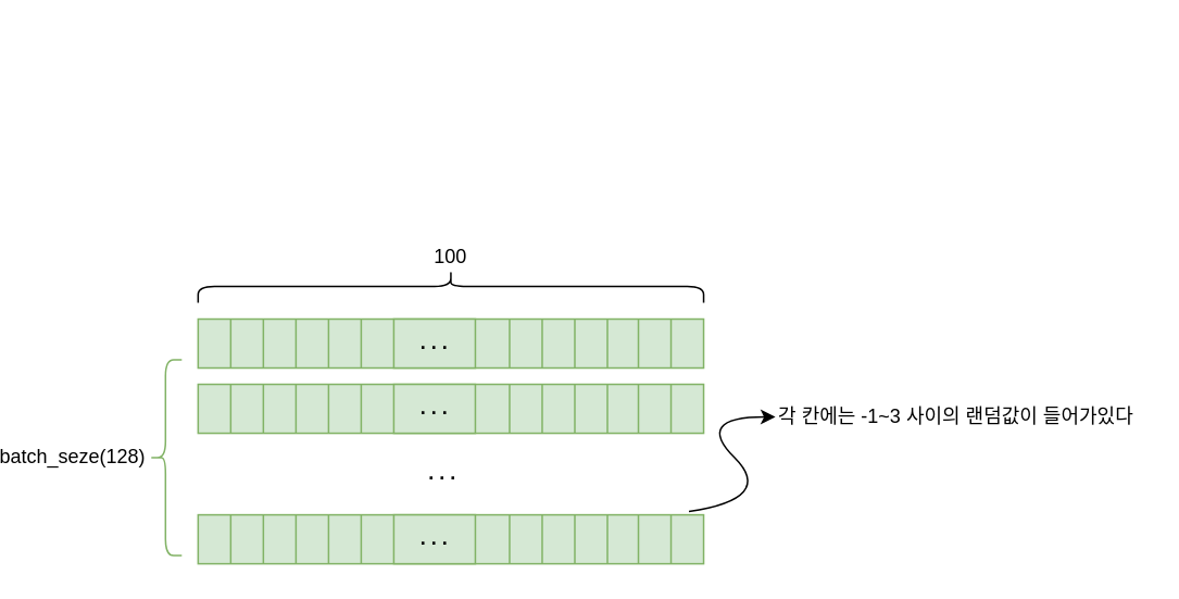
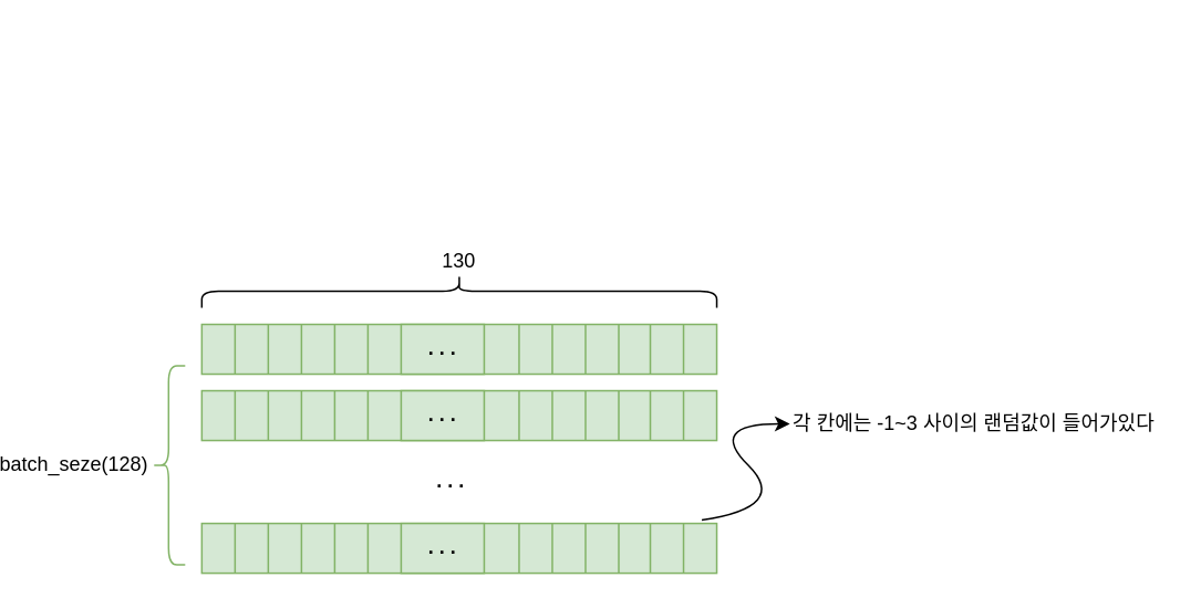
  <mxCell id="0" />
  <mxCell id="1" parent="0" />
  <mxCell id="2" value="" style="rounded=0;whiteSpace=wrap;html=1;fillColor=#d5e8d4;strokeColor=#82b366;" vertex="1" parent="1"><mxGeometry x="50" y="195" width="310" height="30" as="geometry" /></mxCell>
  <mxCell id="3" value=". . ." style="text;html=1;align=center;verticalAlign=middle;whiteSpace=wrap;rounded=0;fontStyle=1;fillColor=none;strokeColor=none;" vertex="1" parent="1"><mxGeometry x="170" y="275" width="60" height="30" as="geometry" /></mxCell>
  <mxCell id="4" value="" style="endArrow=none;html=1;rounded=0;fillColor=#d5e8d4;strokeColor=#82b366;" edge="1" parent="1"><mxGeometry width="50" height="50" relative="1" as="geometry"><mxPoint x="340" y="225" as="sourcePoint" /><mxPoint x="340" y="195" as="targetPoint" /></mxGeometry></mxCell>
  <mxCell id="5" value="" style="endArrow=none;html=1;rounded=0;fillColor=#d5e8d4;strokeColor=#82b366;" edge="1" parent="1"><mxGeometry width="50" height="50" relative="1" as="geometry"><mxPoint x="70" y="225" as="sourcePoint" /><mxPoint x="70" y="195" as="targetPoint" /></mxGeometry></mxCell>
  <mxCell id="6" value=". . ." style="text;html=1;align=center;verticalAlign=middle;whiteSpace=wrap;rounded=0;fontStyle=1;fillColor=#d5e8d4;strokeColor=#82b366;" vertex="1" parent="1"><mxGeometry x="170" y="195" width="50" height="30" as="geometry" /></mxCell>
  <mxCell id="7" value="" style="endArrow=none;html=1;rounded=0;fillColor=#d5e8d4;strokeColor=#82b366;" edge="1" parent="1"><mxGeometry width="50" height="50" relative="1" as="geometry"><mxPoint x="320" y="225" as="sourcePoint" /><mxPoint x="320" y="195" as="targetPoint" /></mxGeometry></mxCell>
  <mxCell id="8" value="" style="endArrow=none;html=1;rounded=0;fillColor=#d5e8d4;strokeColor=#82b366;" edge="1" parent="1"><mxGeometry width="50" height="50" relative="1" as="geometry"><mxPoint x="90" y="225" as="sourcePoint" /><mxPoint x="90" y="195" as="targetPoint" /></mxGeometry></mxCell>
  <mxCell id="9" value="" style="endArrow=none;html=1;rounded=0;fillColor=#d5e8d4;strokeColor=#82b366;" edge="1" parent="1"><mxGeometry width="50" height="50" relative="1" as="geometry"><mxPoint x="110" y="225" as="sourcePoint" /><mxPoint x="110" y="195" as="targetPoint" /></mxGeometry></mxCell>
  <mxCell id="10" value="" style="endArrow=none;html=1;rounded=0;fillColor=#d5e8d4;strokeColor=#82b366;" edge="1" parent="1"><mxGeometry width="50" height="50" relative="1" as="geometry"><mxPoint x="130" y="225" as="sourcePoint" /><mxPoint x="130" y="195" as="targetPoint" /></mxGeometry></mxCell>
  <mxCell id="11" value="" style="endArrow=none;html=1;rounded=0;fillColor=#d5e8d4;strokeColor=#82b366;" edge="1" parent="1"><mxGeometry width="50" height="50" relative="1" as="geometry"><mxPoint x="150" y="225" as="sourcePoint" /><mxPoint x="150" y="195" as="targetPoint" /></mxGeometry></mxCell>
  <mxCell id="12" value="" style="endArrow=none;html=1;rounded=0;fillColor=#d5e8d4;strokeColor=#82b366;" edge="1" parent="1"><mxGeometry width="50" height="50" relative="1" as="geometry"><mxPoint x="241" y="225" as="sourcePoint" /><mxPoint x="241" y="195" as="targetPoint" /></mxGeometry></mxCell>
  <mxCell id="13" value="" style="endArrow=none;html=1;rounded=0;fillColor=#d5e8d4;strokeColor=#82b366;" edge="1" parent="1"><mxGeometry width="50" height="50" relative="1" as="geometry"><mxPoint x="261" y="225" as="sourcePoint" /><mxPoint x="261" y="195" as="targetPoint" /></mxGeometry></mxCell>
  <mxCell id="14" value="" style="endArrow=none;html=1;rounded=0;fillColor=#d5e8d4;strokeColor=#82b366;" edge="1" parent="1"><mxGeometry width="50" height="50" relative="1" as="geometry"><mxPoint x="281" y="225" as="sourcePoint" /><mxPoint x="281" y="195" as="targetPoint" /></mxGeometry></mxCell>
  <mxCell id="15" value="" style="endArrow=none;html=1;rounded=0;fillColor=#d5e8d4;strokeColor=#82b366;" edge="1" parent="1"><mxGeometry width="50" height="50" relative="1" as="geometry"><mxPoint x="301" y="225" as="sourcePoint" /><mxPoint x="301" y="195" as="targetPoint" /></mxGeometry></mxCell>
  <mxCell id="16" value="" style="rounded=0;whiteSpace=wrap;html=1;fillColor=#d5e8d4;strokeColor=#82b366;" vertex="1" parent="1"><mxGeometry x="50" y="235" width="310" height="30" as="geometry" /></mxCell>
  <mxCell id="17" value="" style="endArrow=none;html=1;rounded=0;fillColor=#d5e8d4;strokeColor=#82b366;" edge="1" parent="1"><mxGeometry width="50" height="50" relative="1" as="geometry"><mxPoint x="340" y="265" as="sourcePoint" /><mxPoint x="340" y="235" as="targetPoint" /></mxGeometry></mxCell>
  <mxCell id="18" value="" style="endArrow=none;html=1;rounded=0;fillColor=#d5e8d4;strokeColor=#82b366;" edge="1" parent="1"><mxGeometry width="50" height="50" relative="1" as="geometry"><mxPoint x="70" y="265" as="sourcePoint" /><mxPoint x="70" y="235" as="targetPoint" /></mxGeometry></mxCell>
  <mxCell id="19" value=". . ." style="text;html=1;align=center;verticalAlign=middle;whiteSpace=wrap;rounded=0;fontStyle=1;fillColor=#d5e8d4;strokeColor=#82b366;" vertex="1" parent="1"><mxGeometry x="170" y="235" width="50" height="30" as="geometry" /></mxCell>
  <mxCell id="20" value="" style="endArrow=none;html=1;rounded=0;fillColor=#d5e8d4;strokeColor=#82b366;" edge="1" parent="1"><mxGeometry width="50" height="50" relative="1" as="geometry"><mxPoint x="320" y="265" as="sourcePoint" /><mxPoint x="320" y="235" as="targetPoint" /></mxGeometry></mxCell>
  <mxCell id="21" value="" style="endArrow=none;html=1;rounded=0;fillColor=#d5e8d4;strokeColor=#82b366;" edge="1" parent="1"><mxGeometry width="50" height="50" relative="1" as="geometry"><mxPoint x="90" y="265" as="sourcePoint" /><mxPoint x="90" y="235" as="targetPoint" /></mxGeometry></mxCell>
  <mxCell id="22" value="" style="endArrow=none;html=1;rounded=0;fillColor=#d5e8d4;strokeColor=#82b366;" edge="1" parent="1"><mxGeometry width="50" height="50" relative="1" as="geometry"><mxPoint x="110" y="265" as="sourcePoint" /><mxPoint x="110" y="235" as="targetPoint" /></mxGeometry></mxCell>
  <mxCell id="23" value="" style="endArrow=none;html=1;rounded=0;fillColor=#d5e8d4;strokeColor=#82b366;" edge="1" parent="1"><mxGeometry width="50" height="50" relative="1" as="geometry"><mxPoint x="130" y="265" as="sourcePoint" /><mxPoint x="130" y="235" as="targetPoint" /></mxGeometry></mxCell>
  <mxCell id="24" value="" style="endArrow=none;html=1;rounded=0;fillColor=#d5e8d4;strokeColor=#82b366;" edge="1" parent="1"><mxGeometry width="50" height="50" relative="1" as="geometry"><mxPoint x="150" y="265" as="sourcePoint" /><mxPoint x="150" y="235" as="targetPoint" /></mxGeometry></mxCell>
  <mxCell id="25" value="" style="endArrow=none;html=1;rounded=0;fillColor=#d5e8d4;strokeColor=#82b366;" edge="1" parent="1"><mxGeometry width="50" height="50" relative="1" as="geometry"><mxPoint x="241" y="265" as="sourcePoint" /><mxPoint x="241" y="235" as="targetPoint" /></mxGeometry></mxCell>
  <mxCell id="26" value="" style="endArrow=none;html=1;rounded=0;fillColor=#d5e8d4;strokeColor=#82b366;" edge="1" parent="1"><mxGeometry width="50" height="50" relative="1" as="geometry"><mxPoint x="261" y="265" as="sourcePoint" /><mxPoint x="261" y="235" as="targetPoint" /></mxGeometry></mxCell>
  <mxCell id="27" value="" style="endArrow=none;html=1;rounded=0;fillColor=#d5e8d4;strokeColor=#82b366;" edge="1" parent="1"><mxGeometry width="50" height="50" relative="1" as="geometry"><mxPoint x="281" y="265" as="sourcePoint" /><mxPoint x="281" y="235" as="targetPoint" /></mxGeometry></mxCell>
  <mxCell id="28" value="" style="endArrow=none;html=1;rounded=0;fillColor=#d5e8d4;strokeColor=#82b366;" edge="1" parent="1"><mxGeometry width="50" height="50" relative="1" as="geometry"><mxPoint x="301" y="265" as="sourcePoint" /><mxPoint x="301" y="235" as="targetPoint" /></mxGeometry></mxCell>
  <mxCell id="29" value="" style="rounded=0;whiteSpace=wrap;html=1;fillColor=#d5e8d4;strokeColor=#82b366;" vertex="1" parent="1"><mxGeometry x="50" y="315" width="310" height="30" as="geometry" /></mxCell>
  <mxCell id="30" value="" style="endArrow=none;html=1;rounded=0;fillColor=#d5e8d4;strokeColor=#82b366;" edge="1" parent="1"><mxGeometry width="50" height="50" relative="1" as="geometry"><mxPoint x="340" y="345" as="sourcePoint" /><mxPoint x="340" y="315" as="targetPoint" /></mxGeometry></mxCell>
  <mxCell id="31" value="" style="endArrow=none;html=1;rounded=0;fillColor=#d5e8d4;strokeColor=#82b366;" edge="1" parent="1"><mxGeometry width="50" height="50" relative="1" as="geometry"><mxPoint x="70" y="345" as="sourcePoint" /><mxPoint x="70" y="315" as="targetPoint" /></mxGeometry></mxCell>
  <mxCell id="32" value=". . ." style="text;html=1;align=center;verticalAlign=middle;whiteSpace=wrap;rounded=0;fontStyle=1;fillColor=#d5e8d4;strokeColor=#82b366;" vertex="1" parent="1"><mxGeometry x="170" y="315" width="50" height="30" as="geometry" /></mxCell>
  <mxCell id="33" value="" style="endArrow=none;html=1;rounded=0;fillColor=#d5e8d4;strokeColor=#82b366;" edge="1" parent="1"><mxGeometry width="50" height="50" relative="1" as="geometry"><mxPoint x="320" y="345" as="sourcePoint" /><mxPoint x="320" y="315" as="targetPoint" /></mxGeometry></mxCell>
  <mxCell id="34" value="" style="endArrow=none;html=1;rounded=0;fillColor=#d5e8d4;strokeColor=#82b366;" edge="1" parent="1"><mxGeometry width="50" height="50" relative="1" as="geometry"><mxPoint x="90" y="345" as="sourcePoint" /><mxPoint x="90" y="315" as="targetPoint" /></mxGeometry></mxCell>
  <mxCell id="35" value="" style="endArrow=none;html=1;rounded=0;fillColor=#d5e8d4;strokeColor=#82b366;" edge="1" parent="1"><mxGeometry width="50" height="50" relative="1" as="geometry"><mxPoint x="110" y="345" as="sourcePoint" /><mxPoint x="110" y="315" as="targetPoint" /></mxGeometry></mxCell>
  <mxCell id="36" value="" style="endArrow=none;html=1;rounded=0;fillColor=#d5e8d4;strokeColor=#82b366;" edge="1" parent="1"><mxGeometry width="50" height="50" relative="1" as="geometry"><mxPoint x="130" y="345" as="sourcePoint" /><mxPoint x="130" y="315" as="targetPoint" /></mxGeometry></mxCell>
  <mxCell id="37" value="" style="endArrow=none;html=1;rounded=0;fillColor=#d5e8d4;strokeColor=#82b366;" edge="1" parent="1"><mxGeometry width="50" height="50" relative="1" as="geometry"><mxPoint x="150" y="345" as="sourcePoint" /><mxPoint x="150" y="315" as="targetPoint" /></mxGeometry></mxCell>
  <mxCell id="38" value="" style="endArrow=none;html=1;rounded=0;fillColor=#d5e8d4;strokeColor=#82b366;" edge="1" parent="1"><mxGeometry width="50" height="50" relative="1" as="geometry"><mxPoint x="241" y="345" as="sourcePoint" /><mxPoint x="241" y="315" as="targetPoint" /></mxGeometry></mxCell>
  <mxCell id="39" value="" style="endArrow=none;html=1;rounded=0;fillColor=#d5e8d4;strokeColor=#82b366;" edge="1" parent="1"><mxGeometry width="50" height="50" relative="1" as="geometry"><mxPoint x="261" y="345" as="sourcePoint" /><mxPoint x="261" y="315" as="targetPoint" /></mxGeometry></mxCell>
  <mxCell id="40" value="" style="endArrow=none;html=1;rounded=0;fillColor=#d5e8d4;strokeColor=#82b366;" edge="1" parent="1"><mxGeometry width="50" height="50" relative="1" as="geometry"><mxPoint x="281" y="345" as="sourcePoint" /><mxPoint x="281" y="315" as="targetPoint" /></mxGeometry></mxCell>
  <mxCell id="41" value="" style="endArrow=none;html=1;rounded=0;fillColor=#d5e8d4;strokeColor=#82b366;" edge="1" parent="1"><mxGeometry width="50" height="50" relative="1" as="geometry"><mxPoint x="301" y="345" as="sourcePoint" /><mxPoint x="301" y="315" as="targetPoint" /></mxGeometry></mxCell>
  <mxCell id="42" value="" style="shape=curlyBracket;whiteSpace=wrap;html=1;rounded=1;flipH=1;labelPosition=right;verticalLabelPosition=middle;align=left;verticalAlign=middle;rotation=-90;" vertex="1" parent="1"><mxGeometry x="195" y="20" width="20" height="310" as="geometry" /></mxCell>
- <mxCell id="43" value="100" style="text;html=1;align=center;verticalAlign=middle;whiteSpace=wrap;rounded=0;" vertex="1" parent="1"><mxGeometry x="175" y="142" width="60" height="30" as="geometry" /></mxCell>
+ <mxCell id="43" value="130" style="text;html=1;align=center;verticalAlign=middle;whiteSpace=wrap;rounded=0;" vertex="1" parent="1"><mxGeometry x="175" y="142" width="60" height="30" as="geometry" /></mxCell>
  <mxCell id="44" value="batch_seze(128)" style="shape=curlyBracket;whiteSpace=wrap;html=1;rounded=1;labelPosition=left;verticalLabelPosition=middle;align=right;verticalAlign=middle;fillColor=#d5e8d4;strokeColor=#82b366;" vertex="1" parent="1"><mxGeometry x="20" y="220" width="20" height="120" as="geometry" /></mxCell>
  <mxCell id="45" value="" style="curved=1;endArrow=classic;html=1;rounded=0;exitX=0.971;exitY=-0.067;exitDx=0;exitDy=0;exitPerimeter=0;" edge="1" parent="1" source="29"><mxGeometry width="50" height="50" relative="1" as="geometry"><mxPoint x="354" y="305" as="sourcePoint" /><mxPoint x="404" y="255" as="targetPoint" /><Array as="points"><mxPoint x="404" y="305" /><mxPoint x="354" y="255" /></Array></mxGeometry></mxCell>
  <mxCell id="46" value="각 칸에는 -1~3 사이의 랜덤값이 들어가있다" style="text;html=1;align=center;verticalAlign=middle;whiteSpace=wrap;rounded=0;" vertex="1" parent="1"><mxGeometry x="400" y="240" width="230" height="30" as="geometry" /></mxCell>
